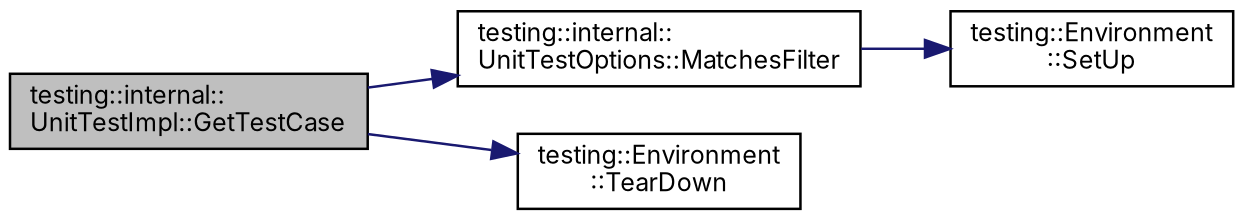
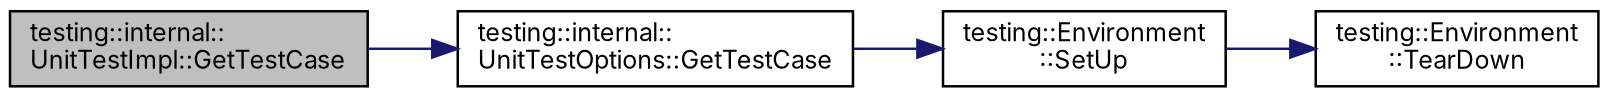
  digraph {
    fontname=Inter
    rankdir=LR
    node [color=black fillcolor=white fontname=Inter fontsize=10 shape=record style=filled]
    edge [color=midnightblue fontname=Inter fontsize=10 labelfontname=Helvetica labelfontsize=10 style=solid]
    n1 [fillcolor=grey75 fontcolor=black height=0.2 label="testing::internal::\lUnitTestImpl::GetTestCase" width=0.4]
-   n2 [height=0.2 label="testing::internal::\lUnitTestOptions::MatchesFilter" width=0.4]
+   n2 [height=0.2 label="testing::internal::\lUnitTestOptions::GetTestCase" width=0.4]
    n3 [height=0.2 label="testing::Environment\l::TearDown" width=0.4]
    n4 [height=0.2 label="testing::Environment\l::SetUp" width=0.4]
    n1 -> n2
-   n1 -> n3
+   n4 -> n3
    n2 -> n4
  }
